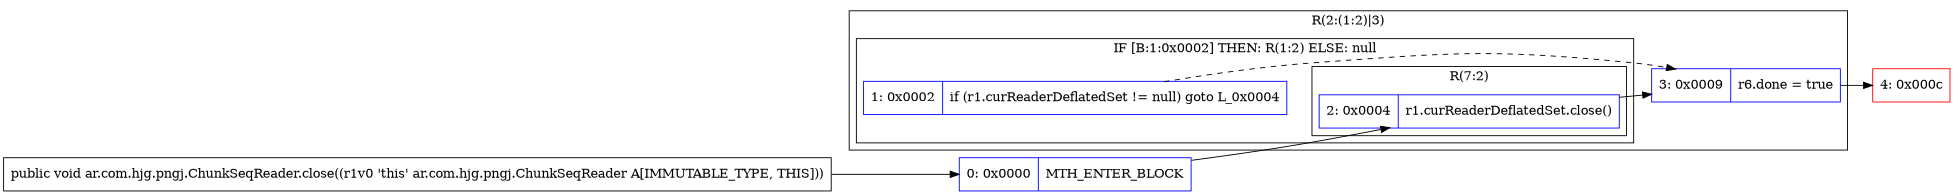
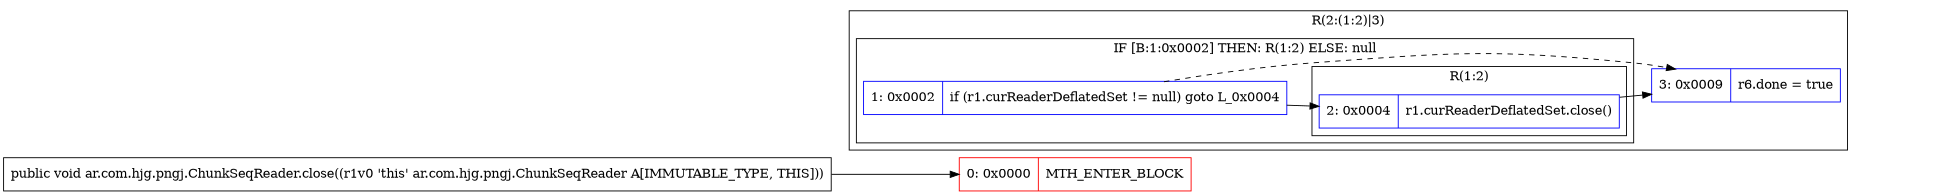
  digraph {
    rankdir=LR
    node [color=blue shape=record]
    n1 [label="{2\:\ 0x0004|r1.curReaderDeflatedSet.close()\l}"]
    n2 [label="{1\:\ 0x0002|if (r1.curReaderDeflatedSet != null) goto L_0x0004\l}"]
    n3 [label="{3\:\ 0x0009|r6.done = true\l}"]
-   n4 [color=red label="{4\:\ 0x000c}"]
-   n5 [label="{0\:\ 0x0000|MTH_ENTER_BLOCK\l}"]
+   n5 [color=red label="{0\:\ 0x0000|MTH_ENTER_BLOCK\l}"]
    n6 [label="{public void ar.com.hjg.pngj.ChunkSeqReader.close((r1v0 'this' ar.com.hjg.pngj.ChunkSeqReader A[IMMUTABLE_TYPE, THIS])) }" color=""]
    subgraph cluster_1 {
      label="R(2:(1:2)|3)"
      n3
      subgraph cluster_2 {
        label="IF [B:1:0x0002] THEN: R(1:2) ELSE: null"
        n2
        subgraph cluster_3 {
-         label="R(7:2)"
+         label="R(1:2)"
          n1
        }
      }
    }
    n1 -> n3
-   n5 -> n1
+   n2 -> n1
    n2 -> n3 [style=dashed]
-   n3 -> n4
    n6 -> n5
  }
